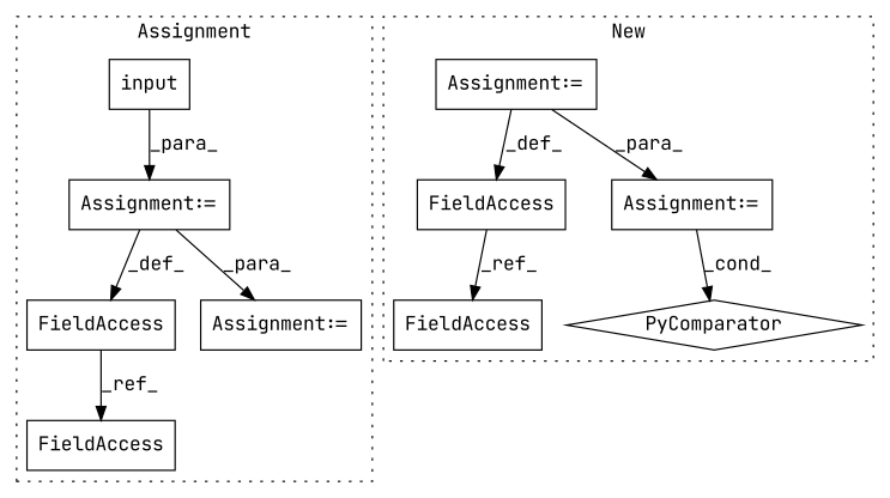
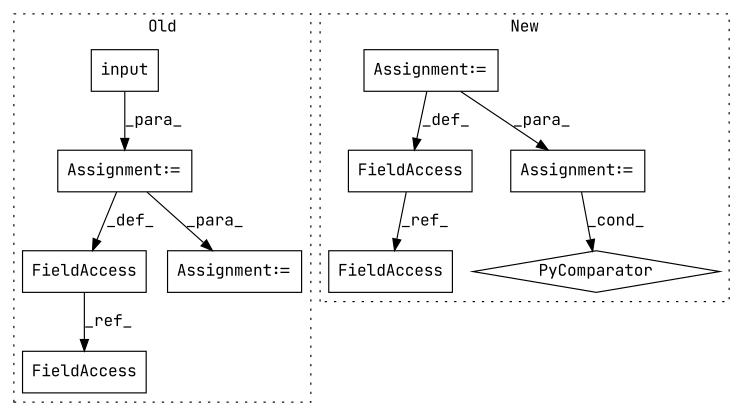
  digraph {
    fontname="JetBrains Mono"
    node [a=22 l=1 s=1517 shape=box fontname="JetBrains Mono"]
    edge [fontname="JetBrains Mono"]
    n1 [a=32 l="6,1" label=input s="296,346"]
    n2 [l=5 label=FieldAccess s=286]
    n3 [l=5 label=FieldAccess s=457]
    n4 [a=7 label="Assignment:=" s=291]
    n5 [a=7 l="57,2" label="Assignment:=" s="386,463"]
    n6 [a=113 l=24 label=PyComparator shape=diamond]
    n7 [a=7 label="Assignment:=" s=1026]
    n8 [label=FieldAccess s=1025]
    n9 [label=FieldAccess s=1305]
    n10 [a=7 l=24 label="Assignment:="]
    subgraph cluster_1 {
-     label=Assignment
+     label=Old
      style=dotted
      n1
      n2
      n3
      n4
      n5
    }
    subgraph cluster_2 {
      label=New
      style=dotted
      n6
      n7
      n8
      n9
      n10
    }
    n1 -> n4 [label=_para_]
    n2 -> n3 [label=_ref_]
    n4 -> n2 [label=_def_]
    n4 -> n5 [label=_para_]
    n7 -> n8 [label=_def_]
    n7 -> n10 [label=_para_]
    n8 -> n9 [label=_ref_]
    n10 -> n6 [label=_cond_]
  }
